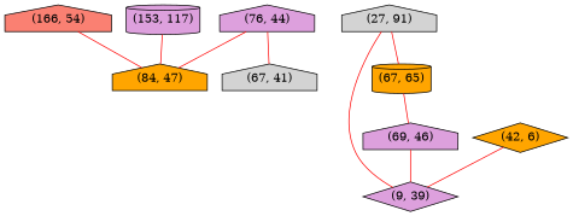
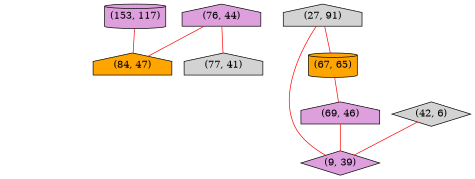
  graph {
    node [fillcolor=plum shape=house style=filled]
    edge [color=red weight=1]
-   "(166, 54)" [fillcolor=salmon]
    "(84, 47)" [fillcolor=orange]
    "(76, 44)"
-   "(77, 41)" [fillcolor=lightgrey label="(67, 41)"]
+   "(77, 41)" [fillcolor=lightgrey]
    "(69, 46)"
    "(9, 39)" [shape=diamond]
    n7 [fillcolor=orange label="(67, 65)" shape=cylinder]
    "(27, 91)" [fillcolor=lightgrey]
-   "(42, 6)" [fillcolor=orange shape=diamond]
+   "(42, 6)" [fillcolor=lightgrey shape=diamond]
    "(153, 117)" [shape=cylinder]
-   "(166, 54)" -- "(84, 47)"
    "(76, 44)" -- "(84, 47)"
    "(76, 44)" -- "(77, 41)"
    "(69, 46)" -- "(9, 39)"
    n7 -- "(69, 46)"
    "(27, 91)" -- "(9, 39)"
    "(27, 91)" -- n7
    "(42, 6)" -- "(9, 39)"
    "(153, 117)" -- "(84, 47)"
  }
